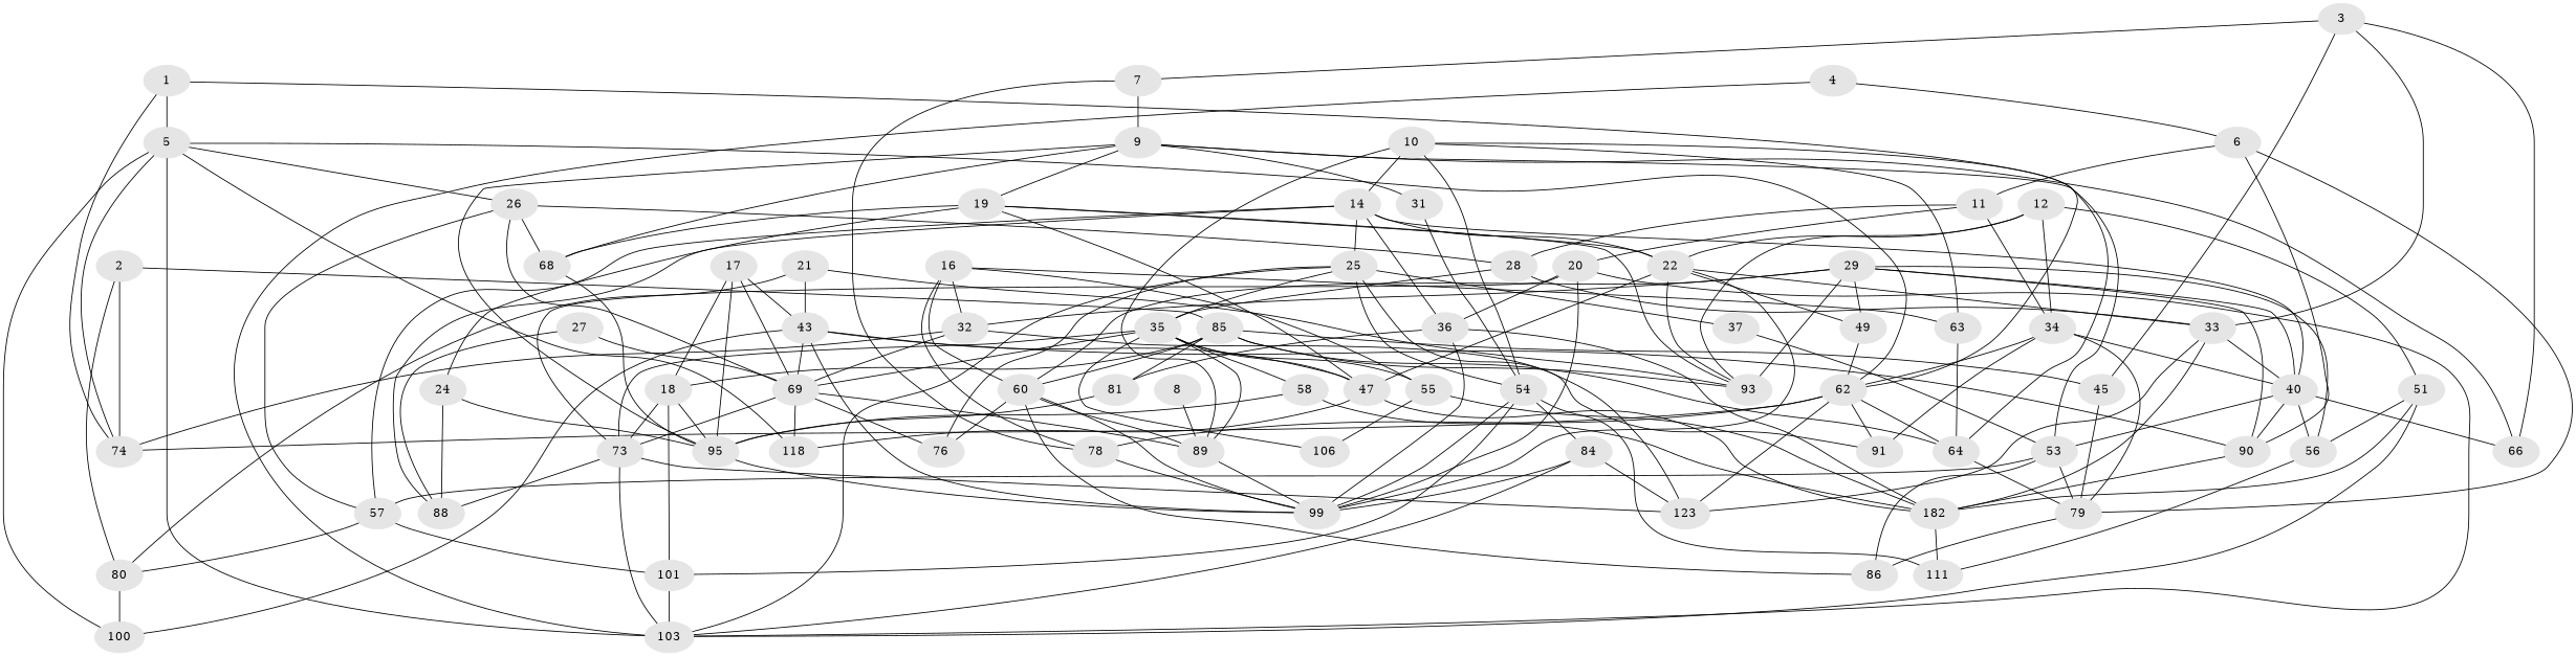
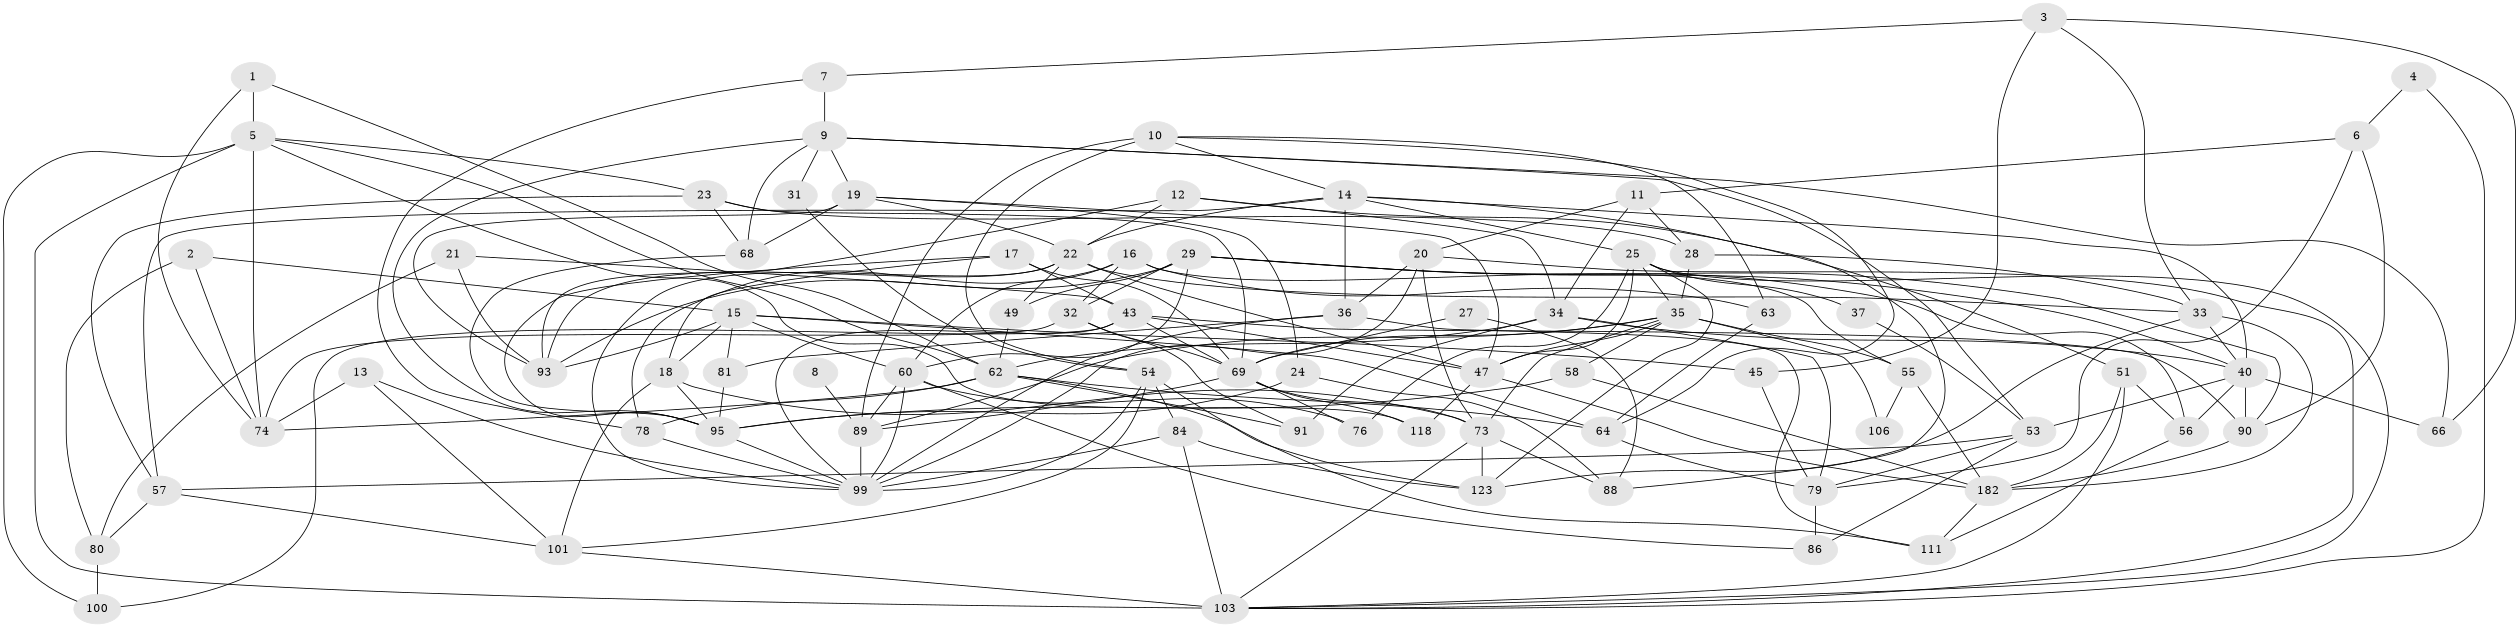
  graph {
    node [color=gray90 style=filled]
    5 [super="+77"]
    62 [super="+96"]
    74
    103 [super="+120"]
-   23 [super="+70" label=26]
+   23 [super="+70"]
    100
    118
    1
    78 [super="+108"]
    64
    123
    91
    2 [super="+117"]
-   15 [super="+44" label=85]
+   15 [super="+44"]
    80
    45
    93
    18 [super="+119"]
    60 [super="+71"]
    81 [super="+83"]
    3
    7
    33 [super="+50"]
    66 [super="+114"]
    9 [super="+59"]
    40 [super="+110"]
    n27 [label=182 super="+122"]
    79 [super="+104"]
    4
    6
    11 [super="+65"]
    90
    57 [super="+75"]
    68
    28 [super="+85"]
    69 [super="+72"]
    101 [super="+113"]
    20 [super="+52"]
    34 [super="+42"]
    86
    19 [super="+26"]
    31 [super="+41"]
    53 [super="+115"]
    95 [super="+124"]
    99 [super="+105"]
    89 [super="+92"]
    8
    47 [super="+48"]
    22 [super="+97"]
    24
    54 [super="+67"]
    10 [super="+121"]
    14 [super="+107"]
    63
    25 [super="+87"]
    36 [super="+39"]
    88
    111
    84 [super="+116"]
    73 [super="+82"]
    35 [super="+98"]
    12 [super="+38"]
    51
    49
    56
+   13
    37
    76
    32 [super="+112"]
    16
    55
    106
    17 [super="+46"]
    43 [super="+109"]
    21
    58
    27
    29 [super="+94"]
    5 -- 62
    5 -- 74
    5 -- 103 [weight=2]
    5 -- 23
    5 -- 100
    5 -- 118
    62 -- 74
    62 -- 78
    62 -- 64
    62 -- 123
    62 -- 91
    23 -- 57
    23 -- 68
    23 -- 28
    23 -- 69
    1 -- 5
    1 -- 62
    1 -- 74
    78 -- 99
    64 -- 79
    2 -- 74
    2 -- 15
    2 -- 80
    15 -- 64
    15 -- 45
    15 -- 93
    15 -- 18
    15 -- 60
    15 -- 81
    80 -- 100
    45 -- 79
    18 -- 101
    18 -- 95
    18 -- 73
    60 -- 86
    60 -- 99
    60 -- 89
    60 -- 76
    81 -- 95
    3 -- 45
    3 -- 7
    3 -- 33
    3 -- 66
    7 -- 78
    7 -- 9
    33 -- 123
    33 -- 40
    33 -- n27
    9 -- 66
    9 -- 68
    9 -- 19
    9 -- 31
    9 -- 53
    9 -- 95
    40 -- 66
    40 -- 90
    40 -- 53
    40 -- 56
    n27 -- 111
    79 -- 86
    4 -- 103
    4 -- 6
    6 -- 79
    6 -- 11
    6 -- 90
    11 -- 28
    11 -- 20
    11 -- 34
    90 -- n27
    57 -- 80
    57 -- 101
    68 -- 95
    28 -- 33
    28 -- 35
    69 -- 118
    69 -- 89
    69 -- 73
    69 -- 76
    101 -- 103
    20 -- 103
    20 -- 99
    20 -- 36
    20 -- 73
    34 -- 62
    34 -- 91
    34 -- 40
    34 -- 79
    19 -- 93
    19 -- 68
    19 -- 47
    19 -- 22
    19 -- 24
    31 -- 54
    53 -- 79
    53 -- 57
    53 -- 86
    95 -- 99
    89 -- 99
    8 -- 89 [weight=2]
    47 -- 118
    47 -- n27
    22 -- 93
    22 -- 33
    22 -- 99
    22 -- 47
    22 -- 49
    24 -- 95
    24 -- 88
    54 -- 101
    54 -- 99
    54 -- 111
    54 -- 84
    10 -- 64
    10 -- 89 [weight=2]
    10 -- 54
    10 -- 14
    10 -- 63
    14 -- 40
    14 -- 57
    14 -- 22
    14 -- 25
    14 -- 36
    14 -- 88
    63 -- 64
    25 -- 103
    25 -- 123
-   25 -- 54
+   25 -- 47
    25 -- 35
    25 -- 37
    25 -- 76
    36 -- 81
    36 -- 99
-   36 -- n27
+   36 -- 111
    84 -- 103
    84 -- 123
    84 -- 99
    73 -- 103
    73 -- 123
    73 -- 88
    35 -- 69
    35 -- 89
    35 -- 47
    35 -- 73
    35 -- 55
    35 -- 106
    35 -- 58
    12 -- 93
    12 -- 34
    12 -- 22
    12 -- 51
    51 -- 103
    51 -- n27
    51 -- 56
    49 -- 62
    56 -- 111
+   13 -- 74
+   13 -- 101
+   13 -- 99
    37 -- 53
    32 -- 74
    32 -- 91
    32 -- 69
    16 -- 78
    16 -- 60
    16 -- 63
    16 -- 32
    16 -- 55
    55 -- n27
    55 -- 106
    17 -- 18
    17 -- 69
    17 -- 95
    17 -- 43
    43 -- 100
    43 -- 90
    43 -- 69
    43 -- 99
    43 -- 47
    21 -- 80
    21 -- 93
    21 -- 43
    58 -- n27
    58 -- 95
    27 -- 69
    27 -- 88
    29 -- 93
    29 -- 60
    29 -- 40
    29 -- 90
    29 -- 49
    29 -- 56
    29 -- 32
  }
